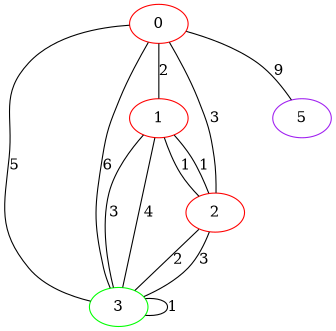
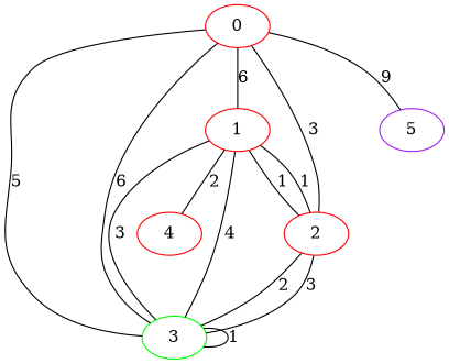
  graph {
    node [color=red weight=1]
    0
    1
    2
    3 [color=green weight=2]
    5 [color=purple weight=4]
-   0 -- 1 [label=2]
+   4
+   0 -- 1 [label=6]
    0 -- 2 [label=3]
    0 -- 3 [label=5]
    0 -- 3 [label=6]
    0 -- 5 [label=9]
    1 -- 2 [label=1]
    1 -- 2 [label=1]
    1 -- 3 [label=3]
    1 -- 3 [label=4]
+   1 -- 4 [label=2]
    2 -- 3 [label=2]
    2 -- 3 [label=3]
    3 -- 3 [label=1]
  }
